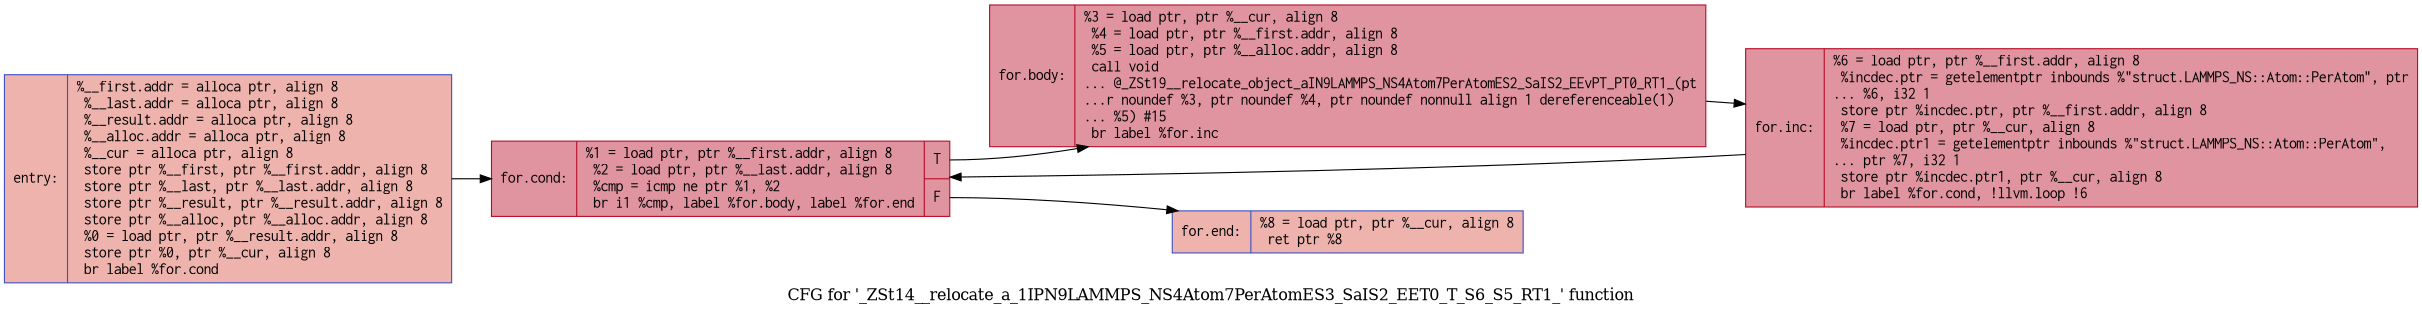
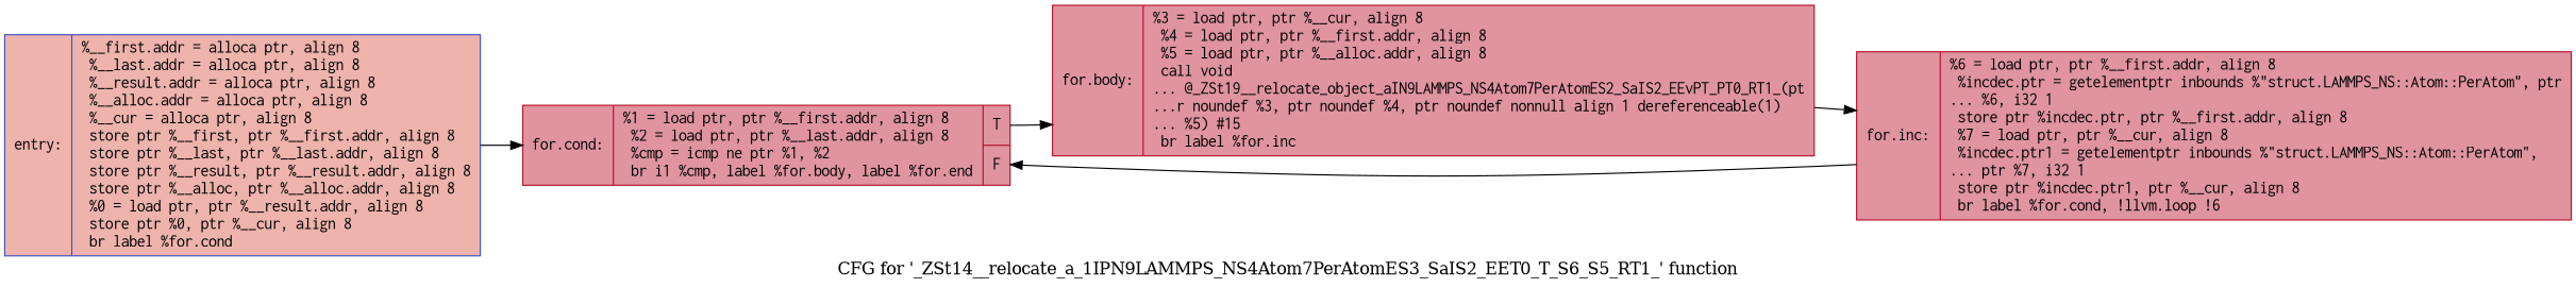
  digraph {
    label="CFG for '_ZSt14__relocate_a_1IPN9LAMMPS_NS4Atom7PerAtomES3_SaIS2_EET0_T_S6_S5_RT1_' function"
    rankdir=LR
    node [color="#b70d28ff" fillcolor="#b70d2870" fontname=Courier shape=record style=filled]
    n1 [color="#3d50c3ff" fillcolor="#d6524470" label="{entry:\l|  %__first.addr = alloca ptr, align 8\l  %__last.addr = alloca ptr, align 8\l  %__result.addr = alloca ptr, align 8\l  %__alloc.addr = alloca ptr, align 8\l  %__cur = alloca ptr, align 8\l  store ptr %__first, ptr %__first.addr, align 8\l  store ptr %__last, ptr %__last.addr, align 8\l  store ptr %__result, ptr %__result.addr, align 8\l  store ptr %__alloc, ptr %__alloc.addr, align 8\l  %0 = load ptr, ptr %__result.addr, align 8\l  store ptr %0, ptr %__cur, align 8\l  br label %for.cond\l}"]
    n2 [label="{for.cond:\l|  %1 = load ptr, ptr %__first.addr, align 8\l  %2 = load ptr, ptr %__last.addr, align 8\l  %cmp = icmp ne ptr %1, %2\l  br i1 %cmp, label %for.body, label %for.end\l|{<s0>T|<s1>F}}"]
    n3 [label="{for.body:\l|  %3 = load ptr, ptr %__cur, align 8\l  %4 = load ptr, ptr %__first.addr, align 8\l  %5 = load ptr, ptr %__alloc.addr, align 8\l  call void\l... @_ZSt19__relocate_object_aIN9LAMMPS_NS4Atom7PerAtomES2_SaIS2_EEvPT_PT0_RT1_(pt\l...r noundef %3, ptr noundef %4, ptr noundef nonnull align 1 dereferenceable(1)\l... %5) #15\l  br label %for.inc\l}"]
-   n4 [color="#3d50c3ff" fillcolor="#d6524470" label="{for.end:\l|  %8 = load ptr, ptr %__cur, align 8\l  ret ptr %8\l}"]
    n5 [label="{for.inc:\l|  %6 = load ptr, ptr %__first.addr, align 8\l  %incdec.ptr = getelementptr inbounds %\"struct.LAMMPS_NS::Atom::PerAtom\", ptr\l... %6, i32 1\l  store ptr %incdec.ptr, ptr %__first.addr, align 8\l  %7 = load ptr, ptr %__cur, align 8\l  %incdec.ptr1 = getelementptr inbounds %\"struct.LAMMPS_NS::Atom::PerAtom\",\l... ptr %7, i32 1\l  store ptr %incdec.ptr1, ptr %__cur, align 8\l  br label %for.cond, !llvm.loop !6\l}"]
    n1 -> n2
    n2 -> n3 [tailport=s0]
-   n2 -> n4 [tailport=s1]
    n3 -> n5
    n5 -> n2
  }
